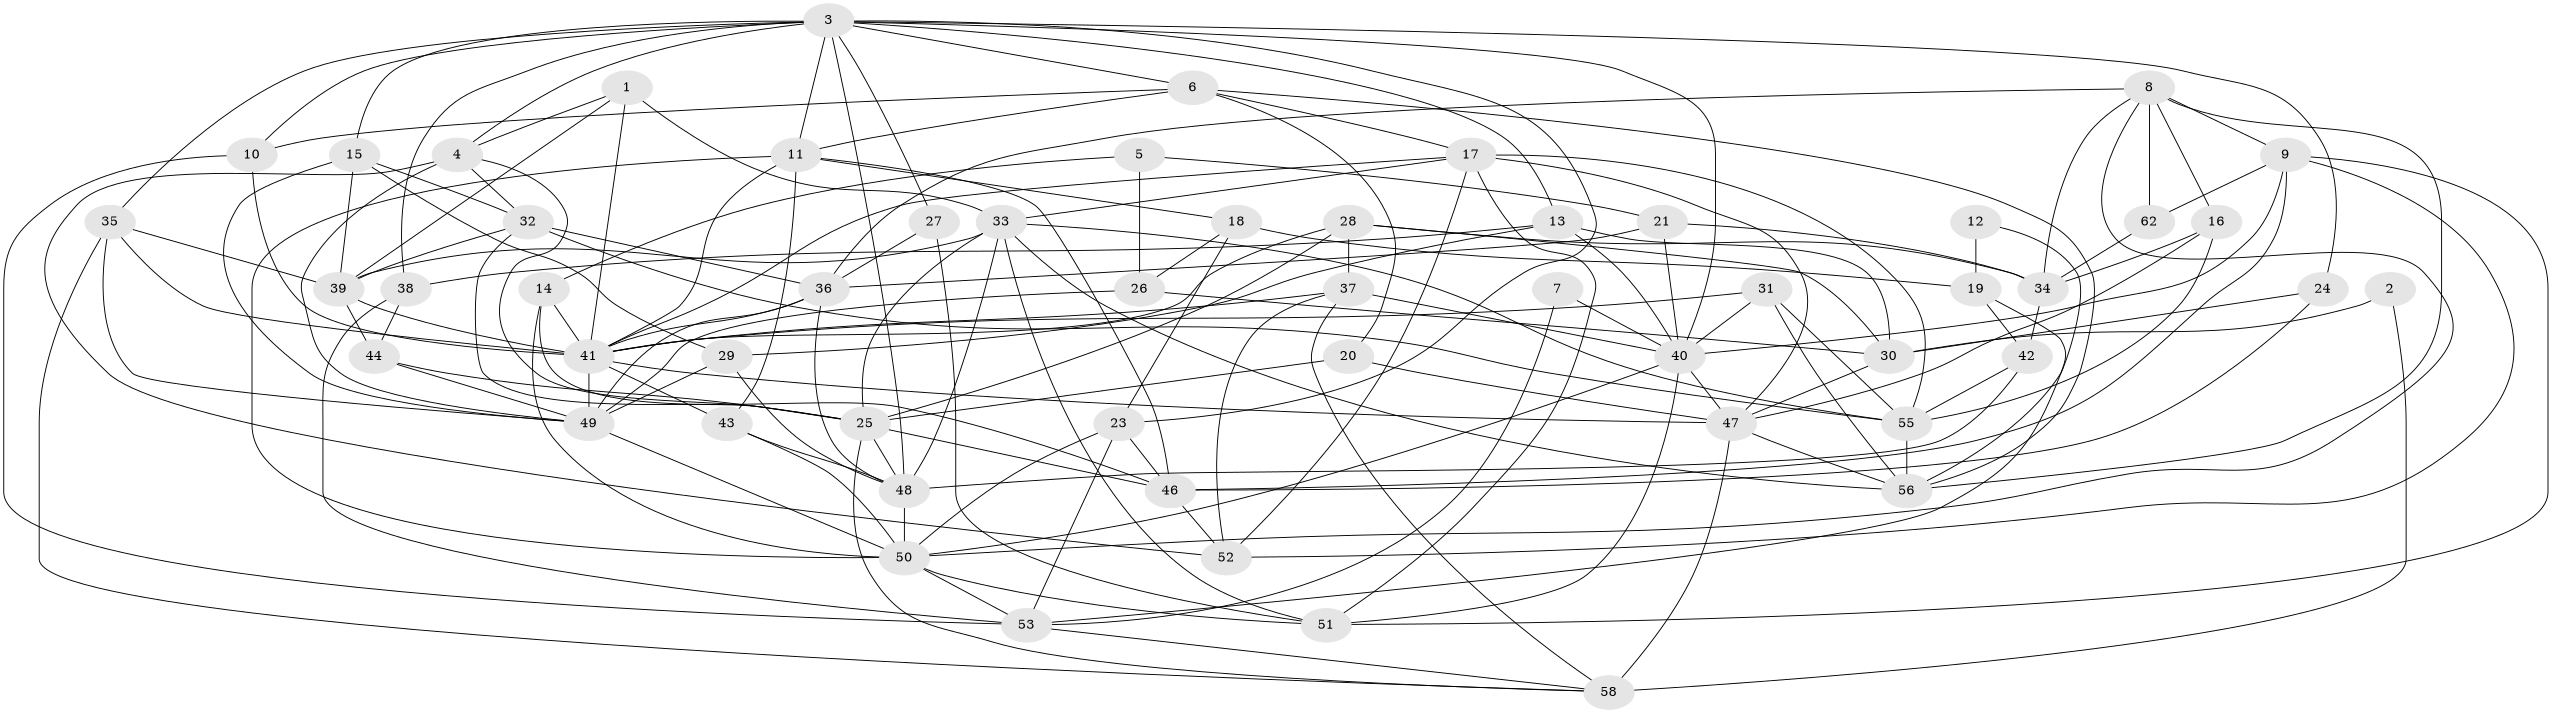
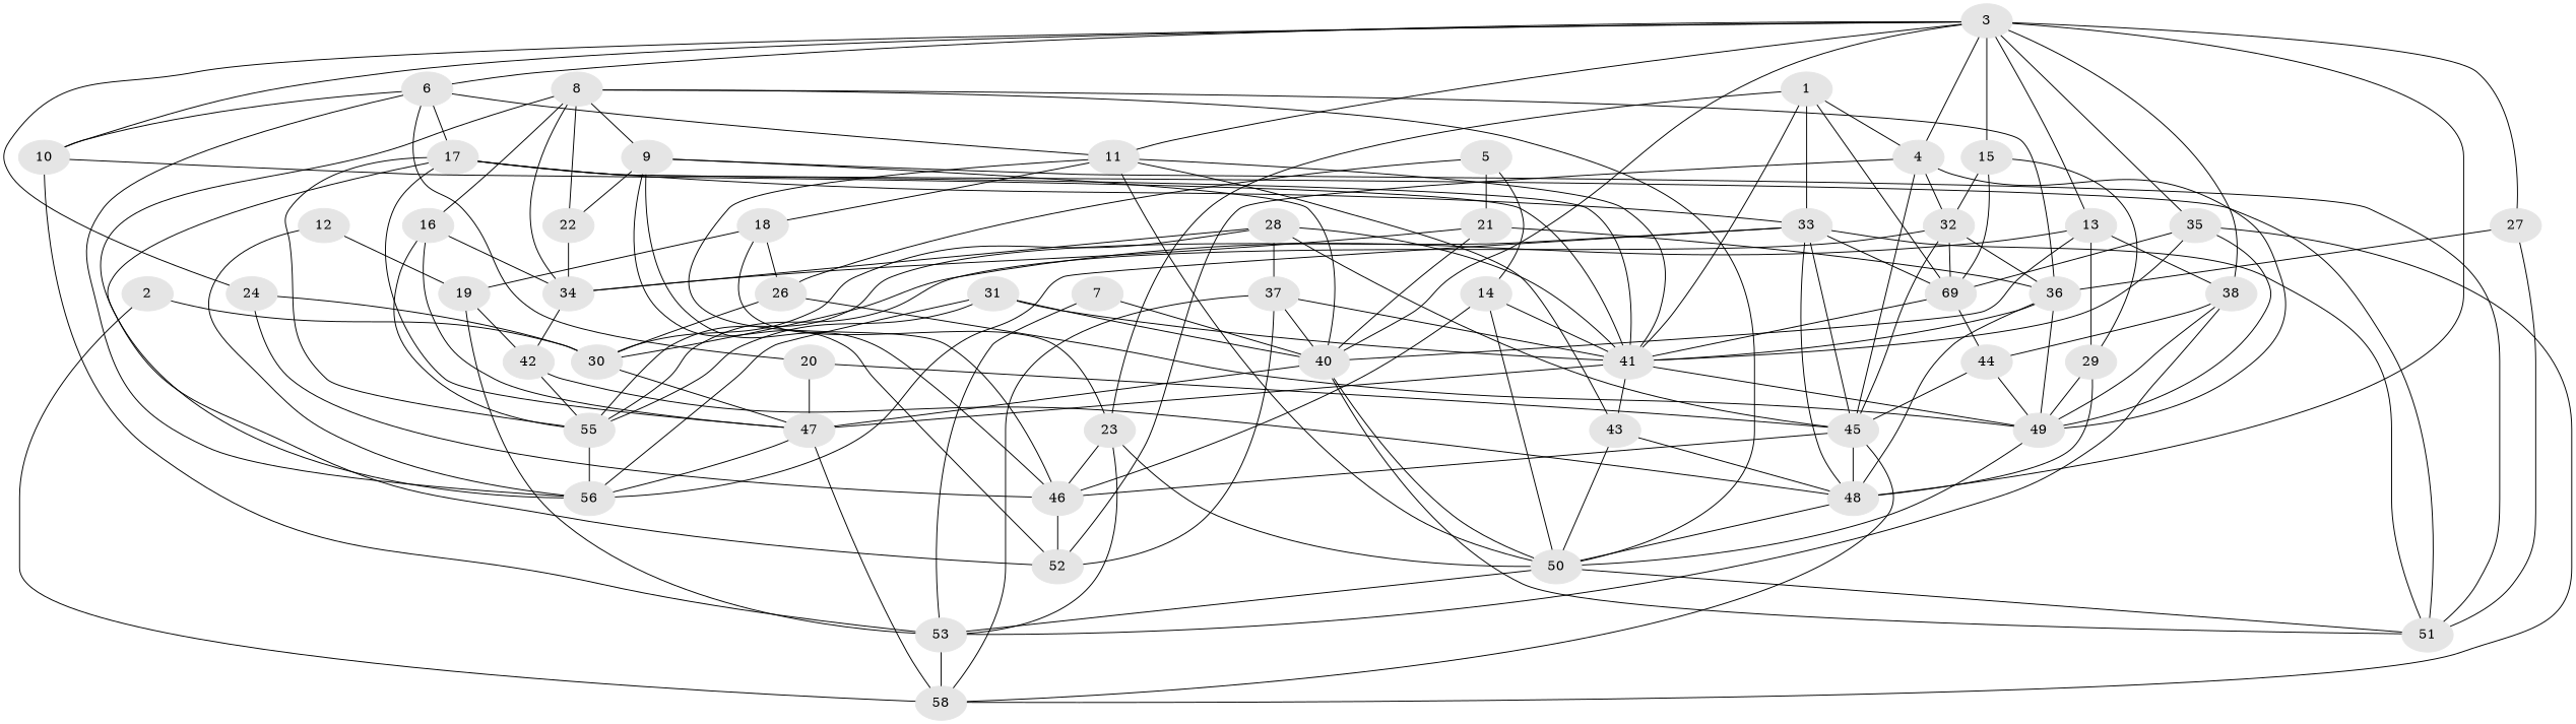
  graph {
    node [color=gray90 style=filled]
    edge [weight=1.0]
    1
    4
    33
-   39
+   39 [label=69]
    41
    32
-   45 [label=25]
+   45
    49
    52
    48
    56
    51
    55
    44
    43
    47
    2
    30
    n19 [label=58]
    3
    6
    10
    11
    13
    15
    23
    24
    27
    35
    38
    40
    17
    20
    53
    50
    46
    18
    29
    36
    5
    14
    21
    26
    34
    7
    8
    9
    16
-   22 [label=62]
+   22
    42
    19
    12
    28
    37
    31
    1 -- 4
    1 -- 33
    1 -- 39
    1 -- 41
    4 -- 32
    4 -- 45
    4 -- 49
    4 -- 52
    33 -- 39
    33 -- 45
    33 -- 48
    33 -- 56
    33 -- 51
    33 -- 55
    39 -- 41
    39 -- 44
    41 -- 49
    41 -- 43
    41 -- 47
    32 -- 39
    32 -- 45
    32 -- 55
    32 -- 36
    45 -- 48
    45 -- n19
    45 -- 46
    49 -- 50
    48 -- 50
    55 -- 56
    44 -- 45
    44 -- 49
    43 -- 48
    43 -- 50
    47 -- 56
    47 -- n19
    2 -- 30
    2 -- n19 [weight=2.0]
    30 -- 47
    3 -- 4
    3 -- 48
    3 -- 6
    3 -- 10
    3 -- 11
    3 -- 13
    3 -- 15
-   3 -- 23
+   1 -- 23
    3 -- 24
    3 -- 27
    3 -- 35 [weight=2.0]
    3 -- 38
    3 -- 40
    6 -- 56
    6 -- 10
    6 -- 11
    6 -- 17
    6 -- 20
    10 -- 41
    10 -- 53
    11 -- 41
    11 -- 43
    11 -- 50
    11 -- 46
    11 -- 18
    13 -- 30
    13 -- 38
    13 -- 40
    13 -- 29
    15 -- 39
    15 -- 32
    15 -- 29
    23 -- 53
    23 -- 50
    23 -- 46
    24 -- 30
    24 -- 46
    27 -- 51
    27 -- 36
    35 -- 39
    35 -- 41
    35 -- 49
    35 -- n19
-   15 -- 49
+   38 -- 49
    38 -- 44
    38 -- 53
    40 -- 51
    40 -- 47
    40 -- 50
    17 -- 33
    17 -- 41
    17 -- 52
    17 -- 51
    17 -- 55
    17 -- 47
    20 -- 45
    20 -- 47
    53 -- n19
    50 -- 51
    50 -- 53
    46 -- 52
    18 -- 23
    18 -- 26
    18 -- 19
    29 -- 49
    29 -- 48 [weight=2.0]
    36 -- 41
    36 -- 49
    36 -- 48
    5 -- 14
    5 -- 21
    5 -- 26
    14 -- 41
    14 -- 50
    14 -- 46
    21 -- 40
    21 -- 36
    21 -- 34
    26 -- 49
    26 -- 30
    34 -- 42
    7 -- 40
    7 -- 53
    8 -- 56
    8 -- 50
    8 -- 36
    8 -- 34
    8 -- 9
    8 -- 16
    8 -- 22
    9 -- 52
    9 -- 51
    9 -- 40
    9 -- 46
    9 -- 22
    16 -- 55
    16 -- 47
    16 -- 34 [weight=2.0]
    22 -- 34
    42 -- 48
    42 -- 55
    19 -- 53
    19 -- 42
    12 -- 56
    12 -- 19
    28 -- 41
    28 -- 45
    28 -- 30
    28 -- 34
    28 -- 37 [weight=2.0]
    37 -- 41
    37 -- 52
    37 -- n19
    37 -- 40
    31 -- 41
    31 -- 56
    31 -- 55
    31 -- 40
  }
